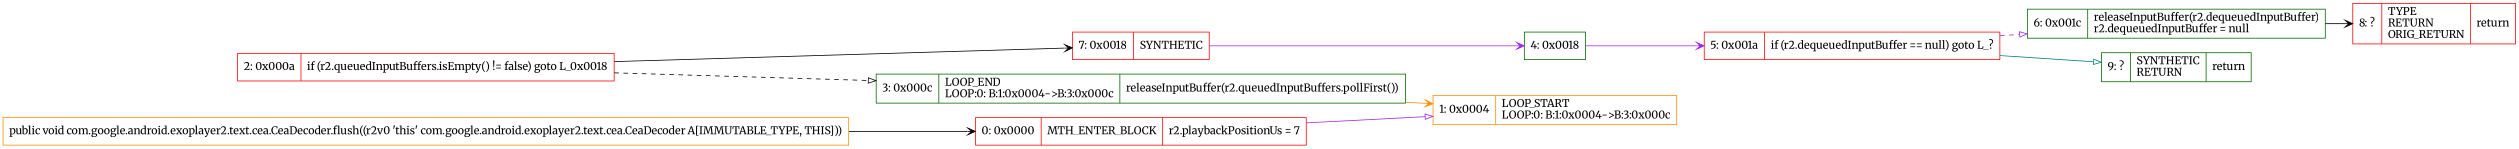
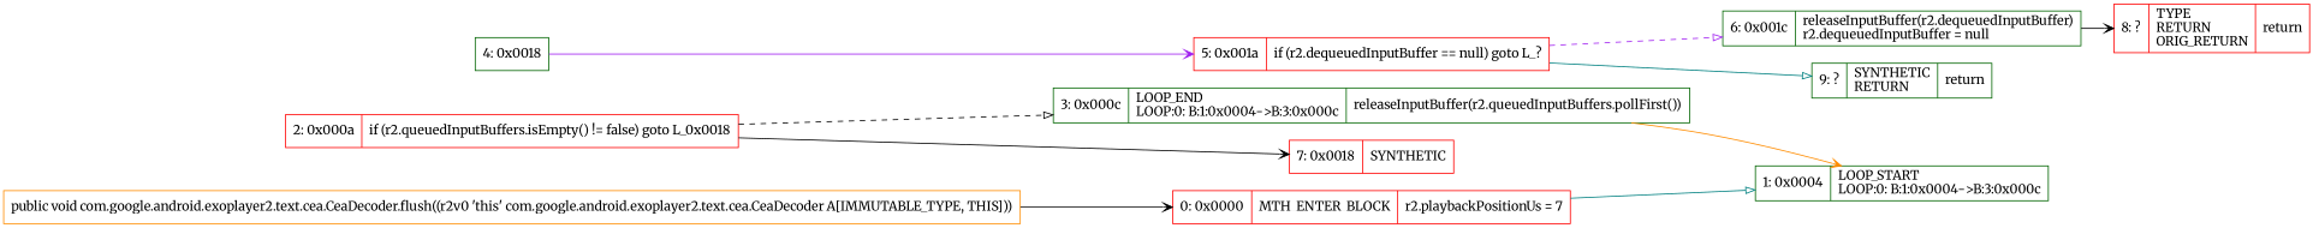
  digraph {
    fontname=Merriweather
    rankdir=LR
    node [color=red fontname=Merriweather shape=record]
    edge [arrowhead=vee color=black fontname=Merriweather]
    n1 [label="{0\:\ 0x0000|MTH_ENTER_BLOCK\l|r2.playbackPositionUs = 7\l}"]
-   n2 [color=darkorange label="{1\:\ 0x0004|LOOP_START\lLOOP:0: B:1:0x0004\-\>B:3:0x000c\l}"]
+   n2 [color=darkgreen label="{1\:\ 0x0004|LOOP_START\lLOOP:0: B:1:0x0004\-\>B:3:0x000c\l}"]
    n3 [label="{2\:\ 0x000a|if (r2.queuedInputBuffers.isEmpty() != false) goto L_0x0018\l}"]
    n4 [color=darkgreen label="{3\:\ 0x000c|LOOP_END\lLOOP:0: B:1:0x0004\-\>B:3:0x000c\l|releaseInputBuffer(r2.queuedInputBuffers.pollFirst())\l}"]
    n5 [label="{7\:\ 0x0018|SYNTHETIC\l}"]
    n6 [color=darkgreen label="{4\:\ 0x0018}"]
    n7 [label="{5\:\ 0x001a|if (r2.dequeuedInputBuffer == null) goto L_?\l}"]
    n8 [color=darkgreen label="{6\:\ 0x001c|releaseInputBuffer(r2.dequeuedInputBuffer)\lr2.dequeuedInputBuffer = null\l}"]
    n9 [color=darkgreen label="{9\:\ ?|SYNTHETIC\lRETURN\l|return\l}"]
    n10 [label="{8\:\ ?|TYPE\lRETURN\lORIG_RETURN\l|return\l}"]
    n11 [color=darkorange label="{public void com.google.android.exoplayer2.text.cea.CeaDecoder.flush((r2v0 'this' com.google.android.exoplayer2.text.cea.CeaDecoder A[IMMUTABLE_TYPE, THIS])) }"]
-   n1 -> n2 [arrowhead=onormal color=purple]
+   n1 -> n2 [arrowhead=onormal color=teal]
    n3 -> n4 [arrowhead=onormal style=dashed]
    n3 -> n5
    n4 -> n2 [color=darkorange]
-   n5 -> n6 [color=purple]
    n6 -> n7 [color=purple]
    n7 -> n8 [arrowhead=onormal color=purple style=dashed]
    n7 -> n9 [arrowhead=onormal color=teal]
    n8 -> n10
    n11 -> n1
  }
